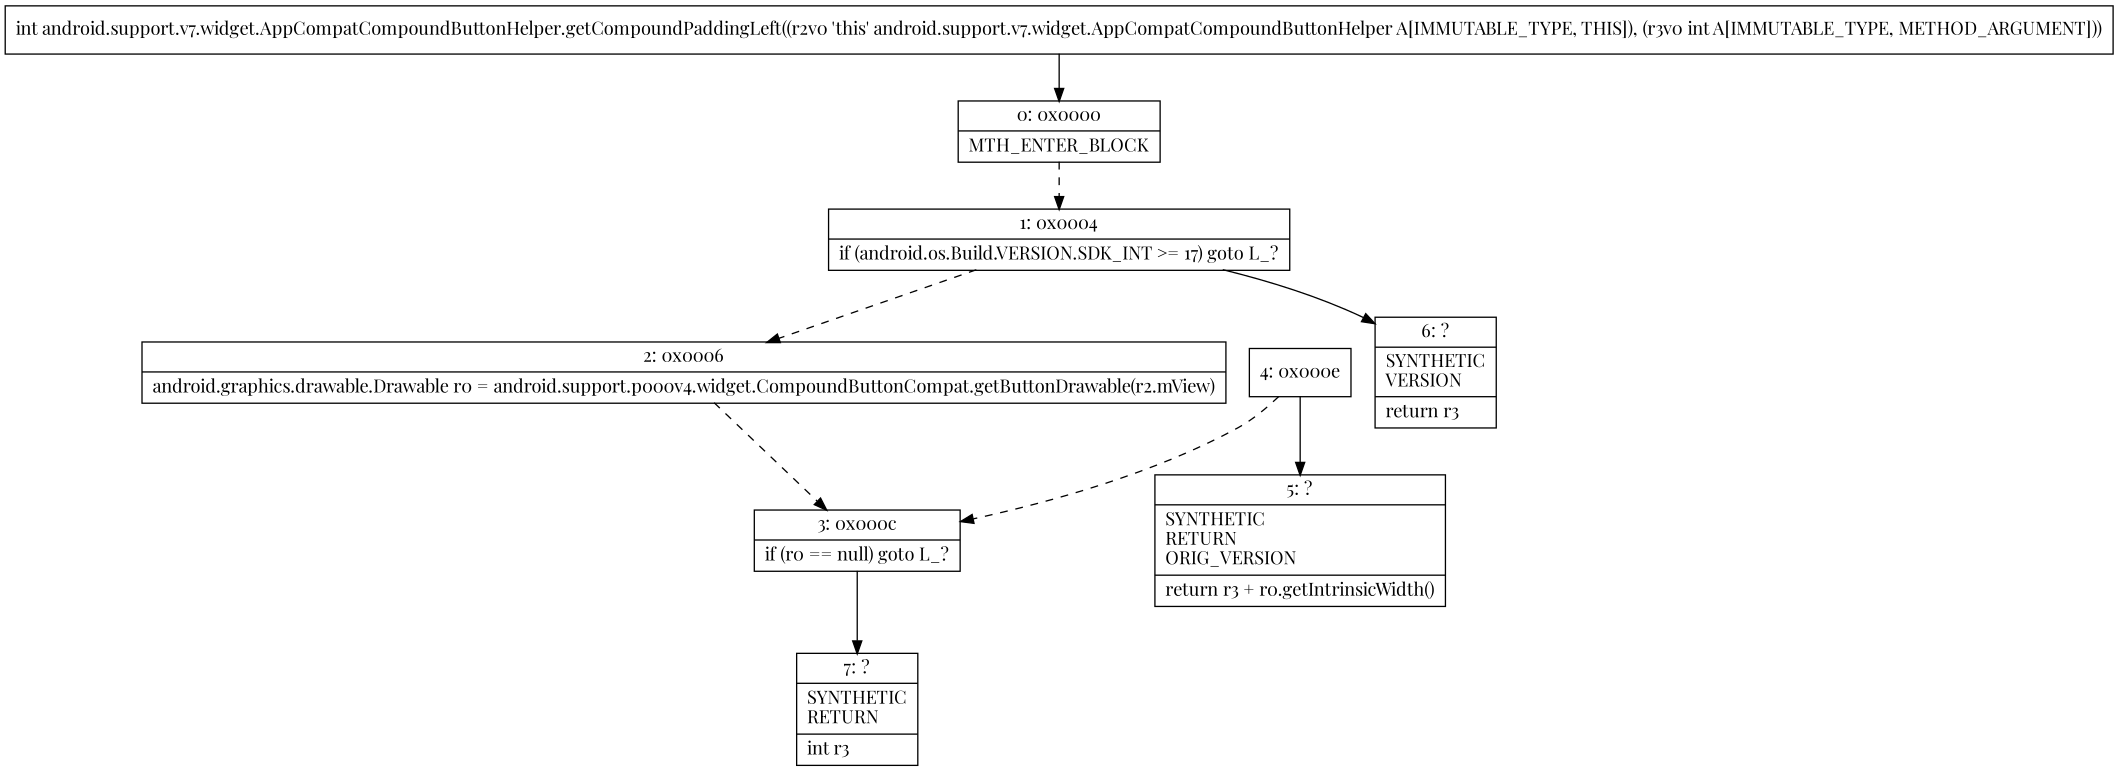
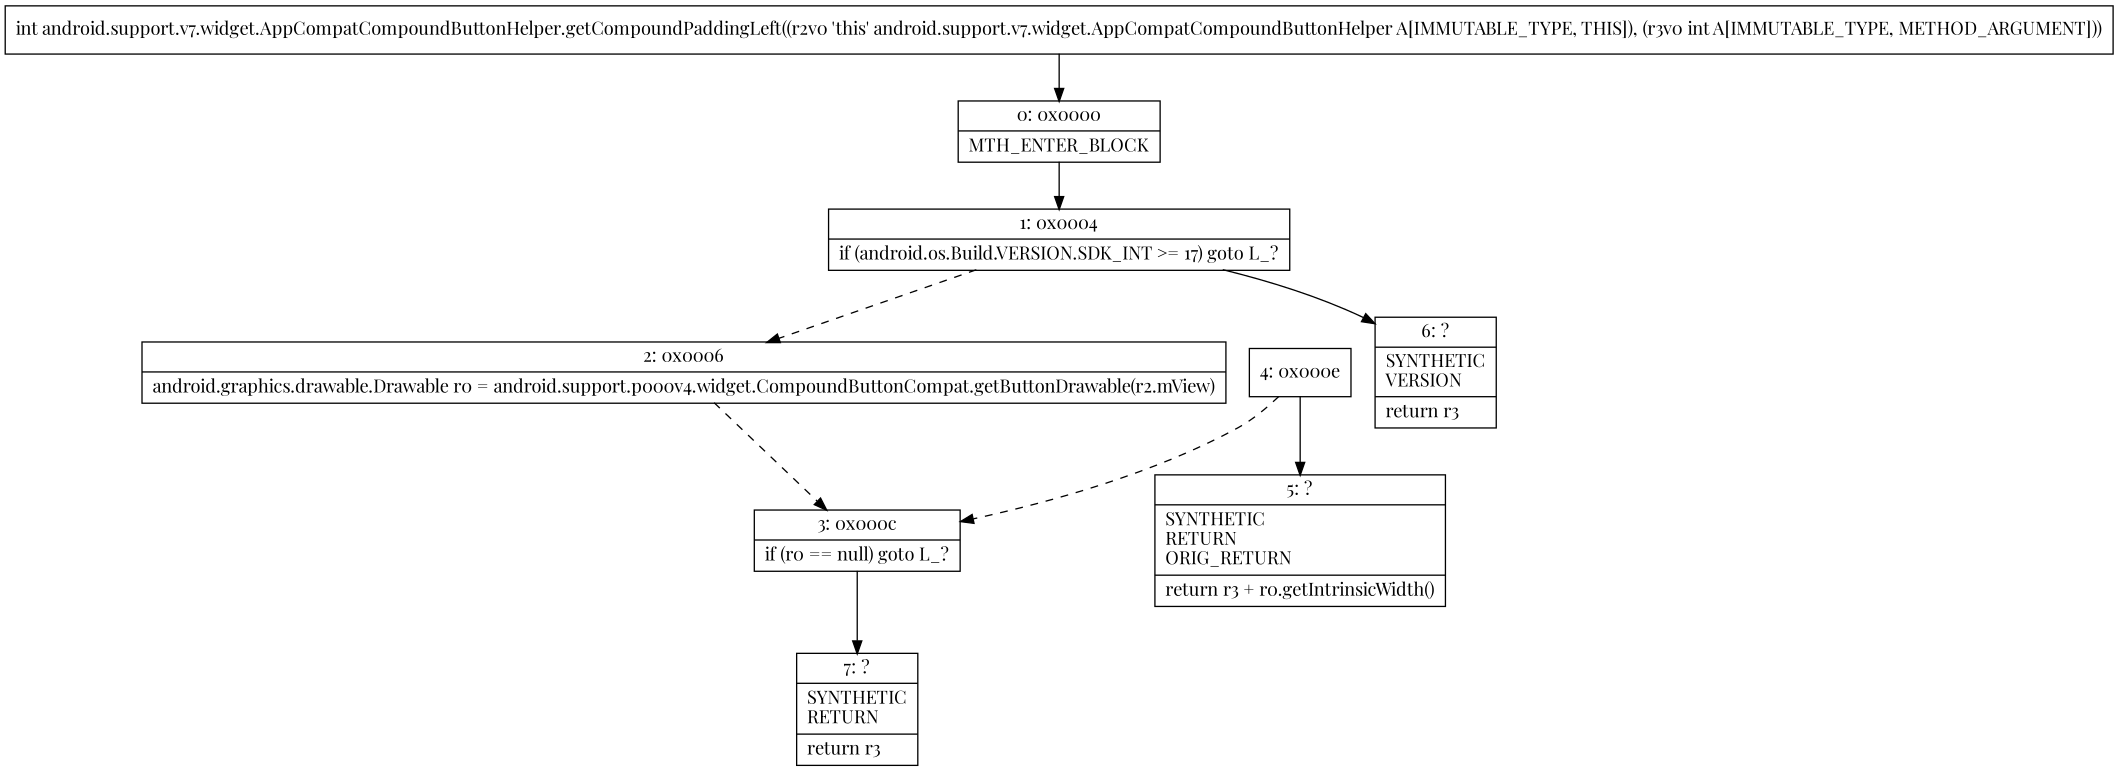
  digraph {
    fontname="Playfair Display"
    node [fontname="Playfair Display" shape=record]
    edge [fontname="Playfair Display"]
    n1 [label="{0\:\ 0x0000|MTH_ENTER_BLOCK\l}"]
    n2 [label="{1\:\ 0x0004|if (android.os.Build.VERSION.SDK_INT \>= 17) goto L_?\l}"]
    n3 [label="{2\:\ 0x0006|android.graphics.drawable.Drawable r0 = android.support.p000v4.widget.CompoundButtonCompat.getButtonDrawable(r2.mView)\l}"]
    n4 [label="{6\:\ ?|SYNTHETIC\lVERSION\l|return r3\l}"]
    n5 [label="{3\:\ 0x000c|if (r0 == null) goto L_?\l}"]
-   n6 [label="{7\:\ ?|SYNTHETIC\lRETURN\l|int r3\l}"]
+   n6 [label="{7\:\ ?|SYNTHETIC\lRETURN\l|return r3\l}"]
    n7 [label="{4\:\ 0x000e}"]
-   n8 [label="{5\:\ ?|SYNTHETIC\lRETURN\lORIG_VERSION\l|return r3 + r0.getIntrinsicWidth()\l}"]
+   n8 [label="{5\:\ ?|SYNTHETIC\lRETURN\lORIG_RETURN\l|return r3 + r0.getIntrinsicWidth()\l}"]
    n9 [label="{int android.support.v7.widget.AppCompatCompoundButtonHelper.getCompoundPaddingLeft((r2v0 'this' android.support.v7.widget.AppCompatCompoundButtonHelper A[IMMUTABLE_TYPE, THIS]), (r3v0 int A[IMMUTABLE_TYPE, METHOD_ARGUMENT])) }"]
-   n1 -> n2 [style=dashed]
+   n1 -> n2
    n2 -> n3 [style=dashed]
    n2 -> n4
    n3 -> n5 [style=dashed]
    n5 -> n6
    n7 -> n5 [style=dashed]
    n7 -> n8
    n9 -> n1
  }
